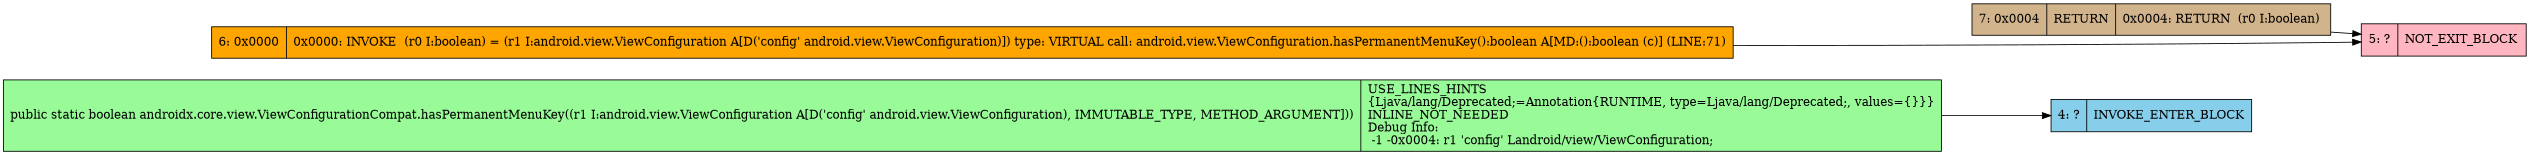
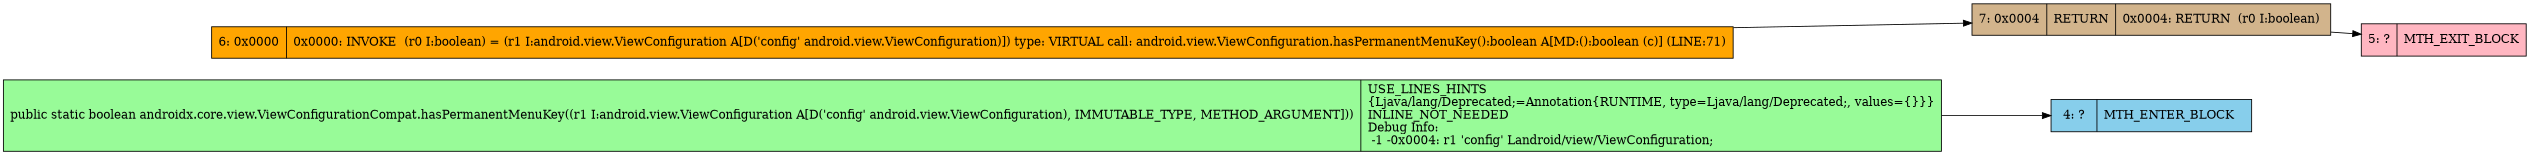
  digraph {
    rankdir=LR
    node [shape=record style=filled]
-   n1 [fillcolor=skyblue label="{4\:\ ?|INVOKE_ENTER_BLOCK\l}"]
+   n1 [fillcolor=skyblue label="{4\:\ ?|MTH_ENTER_BLOCK\l}"]
    n2 [fillcolor=orange label="{6\:\ 0x0000|0x0000: INVOKE  (r0 I:boolean) = (r1 I:android.view.ViewConfiguration A[D('config' android.view.ViewConfiguration)]) type: VIRTUAL call: android.view.ViewConfiguration.hasPermanentMenuKey():boolean A[MD:():boolean (c)] (LINE:71)\l}"]
    n3 [fillcolor=tan label="{7\:\ 0x0004|RETURN\l|0x0004: RETURN  (r0 I:boolean) \l}"]
-   n4 [fillcolor=lightpink label="{5\:\ ?|NOT_EXIT_BLOCK\l}"]
+   n4 [fillcolor=lightpink label="{5\:\ ?|MTH_EXIT_BLOCK\l}"]
    n5 [fillcolor=palegreen label="{public static boolean androidx.core.view.ViewConfigurationCompat.hasPermanentMenuKey((r1 I:android.view.ViewConfiguration A[D('config' android.view.ViewConfiguration), IMMUTABLE_TYPE, METHOD_ARGUMENT]))  | USE_LINES_HINTS\l\{Ljava\/lang\/Deprecated;=Annotation\{RUNTIME, type=Ljava\/lang\/Deprecated;, values=\{\}\}\}\lINLINE_NOT_NEEDED\lDebug Info:\l  \-1 \-0x0004: r1 'config' Landroid\/view\/ViewConfiguration;\l}"]
-   n2 -> n4
+   n2 -> n3
    n3 -> n4
    n5 -> n1
  }
